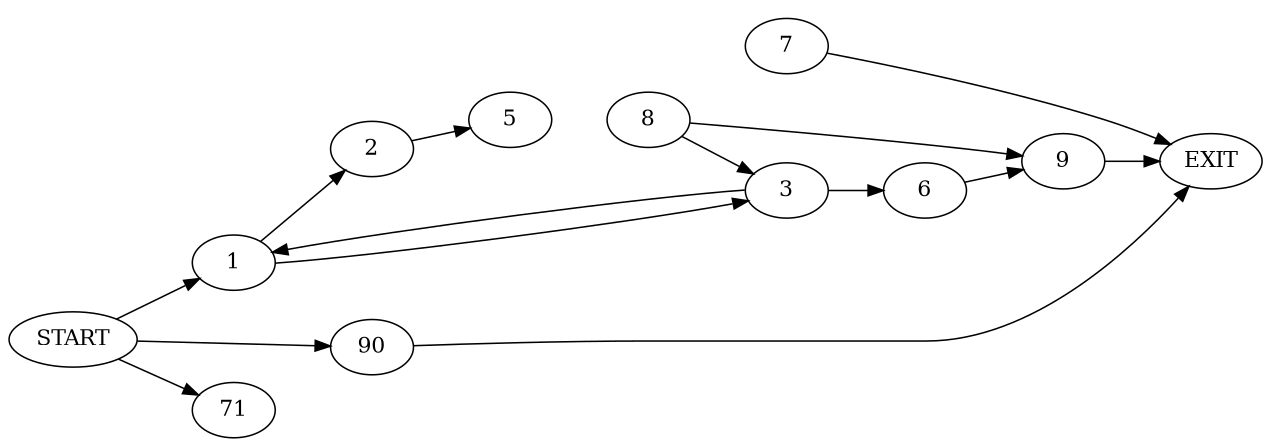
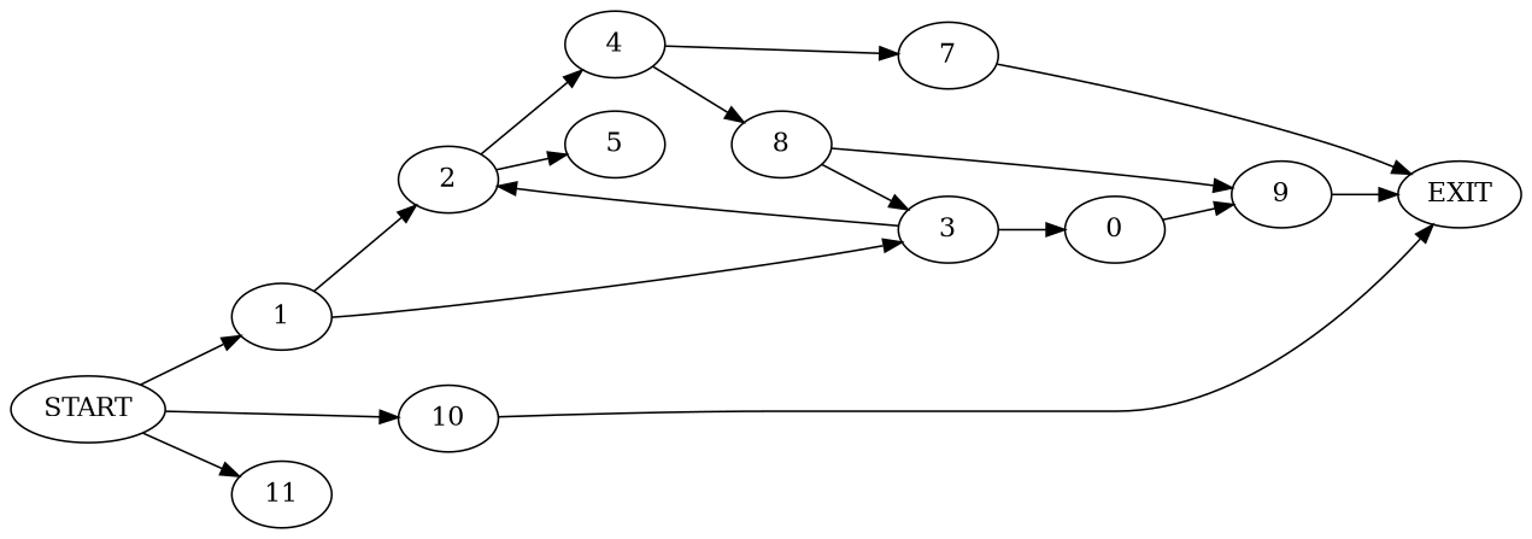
  digraph {
    rankdir=LR
    n1 [label=START]
    1
-   10 [label=90]
-   11 [label=71]
+   10
+   11
    2
    3
    n7 [label=EXIT]
+   4
    5
-   6
+   6 [label=0]
    7
    8
    9
    n1 -> 1
    n1 -> 10
    n1 -> 11
    1 -> 2
    1 -> 3
    10 -> n7
+   2 -> 4
    2 -> 5
-   3 -> 1
+   3 -> 2
    3 -> 6
+   4 -> 7
+   4 -> 8
    6 -> 9
    7 -> n7
    8 -> 3
    8 -> 9
    9 -> n7
  }
